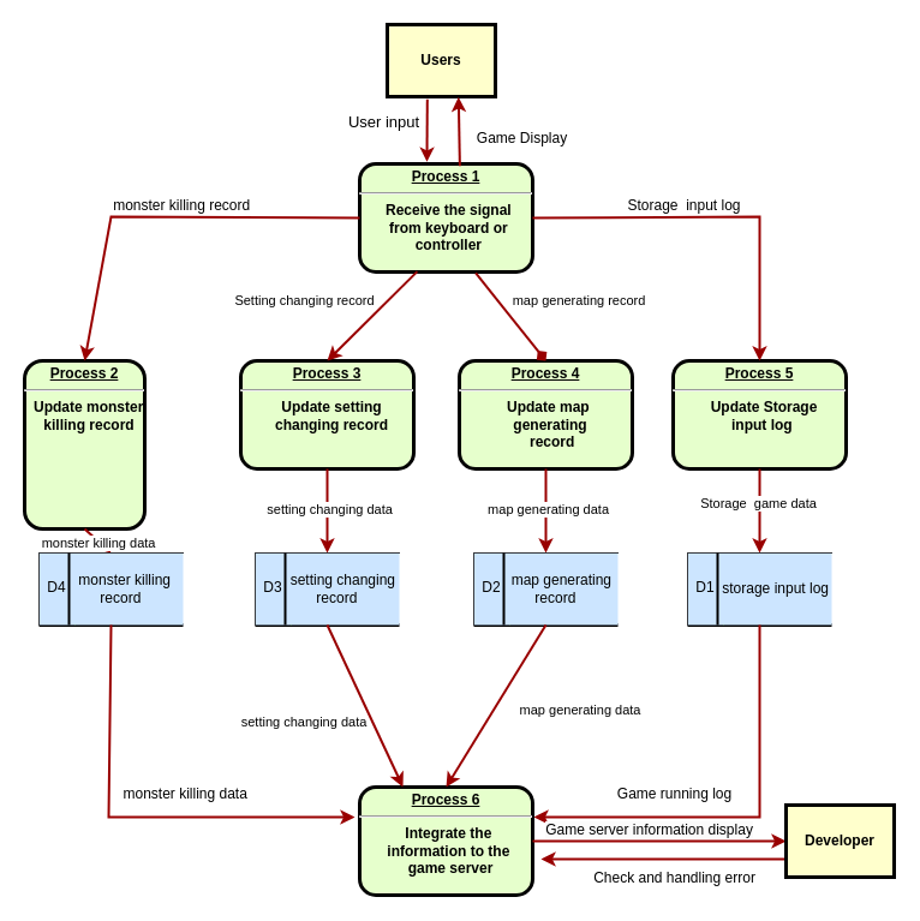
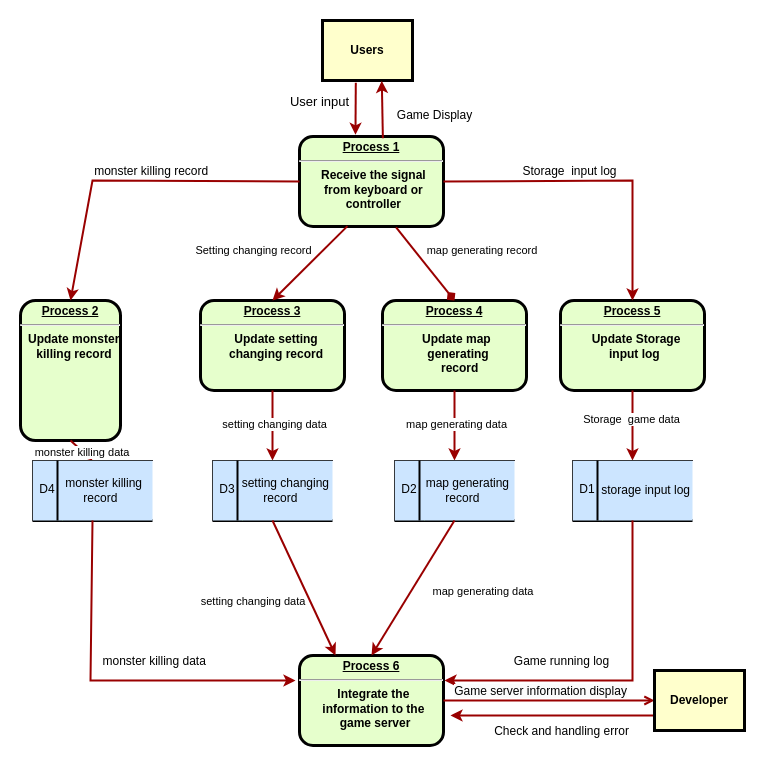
  <mxCell id="0" />
  <mxCell id="1" parent="0" />
  <mxCell id="2" value="&lt;p style=&quot;margin: 0px; margin-top: 4px; text-align: center; text-decoration: underline;&quot;&gt;&lt;strong&gt;Process 1&lt;br&gt;&lt;/strong&gt;&lt;/p&gt;&lt;hr&gt;&lt;p style=&quot;margin: 0px; margin-left: 8px;&quot;&gt;Receive the signal&amp;nbsp;&lt;/p&gt;&lt;p style=&quot;margin: 0px; margin-left: 8px;&quot;&gt;from keyboard or&amp;nbsp;&lt;/p&gt;&lt;p style=&quot;margin: 0px; margin-left: 8px;&quot;&gt;controller&amp;nbsp;&lt;/p&gt;" style="verticalAlign=middle;align=center;overflow=fill;fontSize=12;fontFamily=Helvetica;html=1;rounded=1;fontStyle=1;strokeWidth=3;fillColor=#E6FFCC" vertex="1" parent="1"><mxGeometry x="299" y="136" width="144" height="90" as="geometry" /></mxCell>
  <mxCell id="3" value="Users" style="whiteSpace=wrap;align=center;verticalAlign=middle;fontStyle=1;strokeWidth=3;fillColor=#FFFFCC" vertex="1" parent="1"><mxGeometry x="322" y="20" width="90" height="60" as="geometry" /></mxCell>
  <mxCell id="4" value="" style="edgeStyle=none;noEdgeStyle=1;strokeColor=#990000;strokeWidth=2;entryX=0.361;entryY=-0.019;entryDx=0;entryDy=0;entryPerimeter=0;exitX=0.37;exitY=1.039;exitDx=0;exitDy=0;exitPerimeter=0;" edge="1" parent="1" source="3"><mxGeometry width="100" height="100" relative="1" as="geometry"><mxPoint x="355" y="82" as="sourcePoint" /><mxPoint x="354.984" y="134.29" as="targetPoint" /></mxGeometry></mxCell>
  <mxCell id="5" value="User input" style="edgeLabel;html=1;align=center;verticalAlign=middle;resizable=0;points=[];strokeColor=#36393d;fontFamily=Helvetica;fontSize=13;fontColor=default;fillColor=#cce5ff;" connectable="0" vertex="1" parent="4"><mxGeometry x="-0.094" y="1" relative="1" as="geometry"><mxPoint x="-38" y="-6" as="offset" /></mxGeometry></mxCell>
  <mxCell id="6" value="&lt;p style=&quot;margin: 0px; margin-top: 4px; text-align: center; text-decoration: underline;&quot;&gt;&lt;strong&gt;Process 5&lt;br&gt;&lt;/strong&gt;&lt;/p&gt;&lt;hr&gt;&lt;p style=&quot;margin: 0px; margin-left: 8px;&quot;&gt;Update Storage&lt;/p&gt;&lt;p style=&quot;margin: 0px; margin-left: 8px;&quot;&gt;input log&amp;nbsp;&lt;/p&gt;" style="verticalAlign=middle;align=center;overflow=fill;fontSize=12;fontFamily=Helvetica;html=1;rounded=1;fontStyle=1;strokeWidth=3;fillColor=#E6FFCC" vertex="1" parent="1"><mxGeometry x="560" y="300" width="144" height="90" as="geometry" /></mxCell>
  <mxCell id="7" value="&lt;p style=&quot;margin: 0px; margin-top: 4px; text-align: center; text-decoration: underline;&quot;&gt;&lt;strong&gt;Process 6&lt;br&gt;&lt;/strong&gt;&lt;/p&gt;&lt;hr&gt;&lt;p style=&quot;margin: 0px; margin-left: 8px;&quot;&gt;Integrate the&amp;nbsp;&lt;/p&gt;&lt;p style=&quot;margin: 0px; margin-left: 8px;&quot;&gt;information to the&amp;nbsp;&lt;/p&gt;&lt;p style=&quot;margin: 0px; margin-left: 8px;&quot;&gt;game server&lt;/p&gt;" style="verticalAlign=middle;align=center;overflow=fill;fontSize=12;fontFamily=Helvetica;html=1;rounded=1;fontStyle=1;strokeWidth=3;fillColor=#E6FFCC" vertex="1" parent="1"><mxGeometry x="299" y="655" width="144" height="90" as="geometry" /></mxCell>
  <mxCell id="8" value="&lt;p style=&quot;margin: 0px; margin-top: 4px; text-align: center; text-decoration: underline;&quot;&gt;&lt;strong&gt;Process 2&lt;br&gt;&lt;/strong&gt;&lt;/p&gt;&lt;hr&gt;&lt;p style=&quot;margin: 0px; margin-left: 8px;&quot;&gt;Update monster&amp;nbsp;&lt;/p&gt;&lt;p style=&quot;margin: 0px; margin-left: 8px;&quot;&gt;killing record&lt;/p&gt;" style="verticalAlign=middle;align=center;overflow=fill;fontSize=12;fontFamily=Helvetica;html=1;rounded=1;fontStyle=1;strokeWidth=3;fillColor=#E6FFCC" vertex="1" parent="1"><mxGeometry x="20" y="300" width="100" height="140" as="geometry" /></mxCell>
  <mxCell id="9" value="" style="edgeStyle=none;noEdgeStyle=1;strokeColor=#990000;strokeWidth=2;exitX=0.579;exitY=0.019;exitDx=0;exitDy=0;entryX=0.659;entryY=1.006;entryDx=0;entryDy=0;entryPerimeter=0;exitPerimeter=0;" edge="1" parent="1" source="2" target="3"><mxGeometry width="100" height="100" relative="1" as="geometry"><mxPoint x="379" y="136" as="sourcePoint" /><mxPoint x="380" y="80" as="targetPoint" /><Array as="points" /></mxGeometry></mxCell>
  <mxCell id="10" value="Game Display" style="edgeLabel;html=1;align=center;verticalAlign=middle;resizable=0;points=[];strokeColor=#36393d;fontFamily=Helvetica;fontSize=12;fontColor=default;fillColor=#cce5ff;" connectable="0" vertex="1" parent="9"><mxGeometry x="-0.104" y="3" relative="1" as="geometry"><mxPoint x="55" y="3" as="offset" /></mxGeometry></mxCell>
  <mxCell id="11" value="" style="edgeStyle=none;noEdgeStyle=1;strokeColor=#990000;strokeWidth=2;entryX=0.5;entryY=0;entryDx=0;entryDy=0;exitX=0;exitY=0.5;exitDx=0;exitDy=0;rounded=0;curved=0;" edge="1" parent="1" source="2" target="8"><mxGeometry width="100" height="100" relative="1" as="geometry"><mxPoint x="90" y="181" as="sourcePoint" /><mxPoint x="230" y="320" as="targetPoint" /><Array as="points"><mxPoint x="92" y="180" /></Array></mxGeometry></mxCell>
  <mxCell id="12" value="&amp;nbsp;monster killing record" style="edgeLabel;html=1;align=center;verticalAlign=middle;resizable=0;points=[];fontSize=12;" connectable="0" vertex="1" parent="11"><mxGeometry x="-0.08" y="-2" relative="1" as="geometry"><mxPoint y="-8" as="offset" /></mxGeometry></mxCell>
  <mxCell id="13" value="" style="edgeStyle=none;noEdgeStyle=1;strokeColor=#990000;strokeWidth=2;exitX=1;exitY=0.5;exitDx=0;exitDy=0;entryX=0.5;entryY=0;entryDx=0;entryDy=0;rounded=0;curved=0;" edge="1" parent="1" source="2" target="6"><mxGeometry width="100" height="100" relative="1" as="geometry"><mxPoint x="375" y="226" as="sourcePoint" /><mxPoint x="450" y="330" as="targetPoint" /><Array as="points"><mxPoint x="632" y="180" /></Array></mxGeometry></mxCell>
  <mxCell id="14" value="Storage&amp;nbsp; input log" style="edgeLabel;html=1;align=center;verticalAlign=middle;resizable=0;points=[];fontSize=12;" connectable="0" vertex="1" parent="13"><mxGeometry x="-0.191" y="-2" relative="1" as="geometry"><mxPoint y="-12" as="offset" /></mxGeometry></mxCell>
  <mxCell id="15" value="" style="edgeStyle=none;noEdgeStyle=1;strokeColor=#990000;strokeWidth=2;exitX=0.5;exitY=1;exitDx=0;exitDy=0;entryX=0.5;entryY=0;entryDx=0;entryDy=0;" edge="1" parent="1" source="6" target="22"><mxGeometry width="100" height="100" relative="1" as="geometry"><mxPoint x="470" y="460" as="sourcePoint" /><mxPoint x="520" y="510" as="targetPoint" /><Array as="points" /></mxGeometry></mxCell>
  <mxCell id="16" value="Storage&amp;nbsp; game data" style="edgeLabel;html=1;align=center;verticalAlign=middle;resizable=0;points=[];" connectable="0" vertex="1" parent="15"><mxGeometry x="-0.191" y="-2" relative="1" as="geometry"><mxPoint as="offset" /></mxGeometry></mxCell>
  <mxCell id="17" value="Storage input &#10;log" style="group;align=right;" connectable="0" vertex="1" parent="1"><mxGeometry x="572" y="460" width="120" height="60" as="geometry" /></mxCell>
  <mxCell id="18" value="" style="endArrow=none;html=1;rounded=0;fillColor=#60a917;strokeColor=#2D7600;" edge="1" parent="17"><mxGeometry width="50" height="50" relative="1" as="geometry"><mxPoint as="sourcePoint" /><mxPoint x="120" as="targetPoint" /></mxGeometry></mxCell>
  <mxCell id="19" value="" style="endArrow=none;html=1;rounded=0;fillColor=#60a917;strokeColor=#000000;jumpSize=6;strokeWidth=3;" edge="1" parent="17"><mxGeometry width="50" height="50" relative="1" as="geometry"><mxPoint y="60" as="sourcePoint" /><mxPoint x="120" y="60" as="targetPoint" /></mxGeometry></mxCell>
  <mxCell id="20" value="" style="endArrow=none;html=1;rounded=0;fillColor=#60a917;strokeColor=#2D7600;" edge="1" parent="17"><mxGeometry width="50" height="50" relative="1" as="geometry"><mxPoint y="60" as="sourcePoint" /><mxPoint as="targetPoint" /></mxGeometry></mxCell>
  <mxCell id="21" value="" style="endArrow=none;html=1;rounded=0;fillColor=#60a917;strokeColor=#2D7600;" edge="1" parent="17"><mxGeometry width="50" height="50" relative="1" as="geometry"><mxPoint x="30" y="60" as="sourcePoint" /><mxPoint x="30" as="targetPoint" /></mxGeometry></mxCell>
  <mxCell id="22" value="storage input log" style="shape=partialRectangle;whiteSpace=wrap;html=1;bottom=0;right=0;fillColor=#cce5ff;strokeColor=#36393d;align=right;" vertex="1" parent="17"><mxGeometry width="120" height="60" as="geometry" /></mxCell>
  <mxCell id="23" value="" style="line;strokeWidth=2;direction=south;html=1;" vertex="1" parent="17"><mxGeometry x="20" width="10" height="60" as="geometry" /></mxCell>
  <mxCell id="24" value="D1" style="text;spacingTop=-5;align=center" vertex="1" parent="17"><mxGeometry y="20" width="30" height="20" as="geometry" /></mxCell>
  <mxCell id="25" value="" style="edgeStyle=none;noEdgeStyle=1;strokeColor=#990000;strokeWidth=2;exitX=0.5;exitY=1;exitDx=0;exitDy=0;entryX=0.5;entryY=0;entryDx=0;entryDy=0;" edge="1" parent="1" source="8" target="32"><mxGeometry width="100" height="100" relative="1" as="geometry"><mxPoint x="231.072" y="412.34" as="sourcePoint" /><mxPoint x="220" y="510" as="targetPoint" /><Array as="points" /></mxGeometry></mxCell>
  <mxCell id="26" value="&amp;nbsp;monster killing data" style="edgeLabel;html=1;align=center;verticalAlign=middle;resizable=0;points=[];" connectable="0" vertex="1" parent="25"><mxGeometry x="-0.08" y="-2" relative="1" as="geometry"><mxPoint y="1" as="offset" /></mxGeometry></mxCell>
  <mxCell id="27" value="Storage input &#10;log" style="group;align=right;" connectable="0" vertex="1" parent="1"><mxGeometry x="32" y="460" width="120" height="60" as="geometry" /></mxCell>
  <mxCell id="28" value="" style="endArrow=none;html=1;rounded=0;fillColor=#60a917;strokeColor=#2D7600;" edge="1" parent="27"><mxGeometry width="50" height="50" relative="1" as="geometry"><mxPoint as="sourcePoint" /><mxPoint x="120" as="targetPoint" /></mxGeometry></mxCell>
  <mxCell id="29" value="" style="endArrow=none;html=1;rounded=0;fillColor=#60a917;strokeColor=#000000;jumpSize=6;strokeWidth=3;" edge="1" parent="27"><mxGeometry width="50" height="50" relative="1" as="geometry"><mxPoint y="60" as="sourcePoint" /><mxPoint x="120" y="60" as="targetPoint" /></mxGeometry></mxCell>
  <mxCell id="30" value="" style="endArrow=none;html=1;rounded=0;fillColor=#60a917;strokeColor=#2D7600;" edge="1" parent="27"><mxGeometry width="50" height="50" relative="1" as="geometry"><mxPoint y="60" as="sourcePoint" /><mxPoint as="targetPoint" /></mxGeometry></mxCell>
  <mxCell id="31" value="" style="endArrow=none;html=1;rounded=0;fillColor=#60a917;strokeColor=#2D7600;" edge="1" parent="27"><mxGeometry width="50" height="50" relative="1" as="geometry"><mxPoint x="30" y="60" as="sourcePoint" /><mxPoint x="30" as="targetPoint" /></mxGeometry></mxCell>
  <mxCell id="32" value="&lt;div style=&quot;&quot;&gt;&lt;span style=&quot;background-color: initial;&quot;&gt;&amp;nbsp; &amp;nbsp; &amp;nbsp; &amp;nbsp;monster killing&lt;/span&gt;&lt;/div&gt;&lt;div&gt;&amp;nbsp; &amp;nbsp; &amp;nbsp;record&lt;/div&gt;" style="shape=partialRectangle;whiteSpace=wrap;html=1;bottom=0;right=0;fillColor=#cce5ff;strokeColor=#36393d;align=center;" vertex="1" parent="27"><mxGeometry width="120" height="60" as="geometry" /></mxCell>
  <mxCell id="33" value="" style="line;strokeWidth=2;direction=south;html=1;" vertex="1" parent="27"><mxGeometry x="20" width="10" height="60" as="geometry" /></mxCell>
  <mxCell id="34" value="D4" style="text;spacingTop=-5;align=center" vertex="1" parent="27"><mxGeometry y="20" width="30" height="20" as="geometry" /></mxCell>
  <mxCell id="35" value="" style="edgeStyle=none;noEdgeStyle=1;strokeColor=#990000;strokeWidth=2;exitX=0.5;exitY=1;exitDx=0;exitDy=0;rounded=0;curved=0;" edge="1" parent="1" source="32"><mxGeometry width="100" height="100" relative="1" as="geometry"><mxPoint x="190" y="560" as="sourcePoint" /><mxPoint x="295" y="680" as="targetPoint" /><Array as="points"><mxPoint x="90" y="680" /></Array></mxGeometry></mxCell>
  <mxCell id="36" value="&amp;nbsp;monster killing data" style="edgeLabel;html=1;align=center;verticalAlign=middle;resizable=0;points=[];fontSize=12;" connectable="0" vertex="1" parent="35"><mxGeometry x="-0.08" y="-2" relative="1" as="geometry"><mxPoint x="54" y="-22" as="offset" /></mxGeometry></mxCell>
  <mxCell id="37" value="" style="edgeStyle=none;noEdgeStyle=1;strokeColor=#990000;strokeWidth=2;exitX=0.5;exitY=1;exitDx=0;exitDy=0;rounded=0;curved=0;" edge="1" parent="1" source="22"><mxGeometry width="100" height="100" relative="1" as="geometry"><mxPoint x="630" y="561" as="sourcePoint" /><mxPoint x="444" y="680" as="targetPoint" /><Array as="points"><mxPoint x="632" y="680" /></Array></mxGeometry></mxCell>
  <mxCell id="38" value="Game running log" style="edgeLabel;html=1;align=center;verticalAlign=middle;resizable=0;points=[];strokeColor=#36393d;fontFamily=Helvetica;fontSize=12;fontColor=default;fillColor=#cce5ff;" connectable="0" vertex="1" parent="37"><mxGeometry x="-0.648" y="3" relative="1" as="geometry"><mxPoint x="-75" y="79" as="offset" /></mxGeometry></mxCell>
- <mxCell id="39" value="" style="edgeStyle=none;noEdgeStyle=1;strokeColor=#990000;strokeWidth=2;exitX=1;exitY=0.5;exitDx=0;exitDy=0;entryX=0;entryY=0.5;entryDx=0;entryDy=0;labelBackgroundColor=default;fontColor=default;" edge="1" parent="1" source="7" target="58"><mxGeometry width="100" height="100" relative="1" as="geometry"><mxPoint x="460" y="670" as="sourcePoint" /><mxPoint x="640" y="655" as="targetPoint" /><Array as="points" /></mxGeometry></mxCell>
+ <mxCell id="39" value="" style="edgeStyle=none;noEdgeStyle=1;strokeColor=#990000;strokeWidth=2;exitX=1;exitY=0.5;exitDx=0;exitDy=0;entryX=0;entryY=0.5;entryDx=0;entryDy=0;labelBackgroundColor=default;fontColor=default;endArrow=open;" edge="1" parent="1" source="7" target="58"><mxGeometry width="100" height="100" relative="1" as="geometry"><mxPoint x="460" y="670" as="sourcePoint" /><mxPoint x="640" y="655" as="targetPoint" /><Array as="points" /></mxGeometry></mxCell>
  <mxCell id="40" value="&lt;span style=&quot;background-color: rgb(251, 251, 251);&quot;&gt;Game server information display&lt;/span&gt;" style="edgeLabel;html=1;align=center;verticalAlign=middle;resizable=0;points=[];strokeColor=#36393d;fontFamily=Helvetica;fontSize=12;fontColor=default;fillColor=#cce5ff;" connectable="0" vertex="1" parent="39"><mxGeometry x="-0.088" relative="1" as="geometry"><mxPoint y="-10" as="offset" /></mxGeometry></mxCell>
  <mxCell id="41" value="" style="edgeStyle=none;noEdgeStyle=1;strokeColor=#990000;strokeWidth=2;exitX=0;exitY=0.75;exitDx=0;exitDy=0;" edge="1" parent="1" source="58"><mxGeometry width="100" height="100" relative="1" as="geometry"><mxPoint x="640" y="670" as="sourcePoint" /><mxPoint x="450" y="715" as="targetPoint" /><Array as="points" /></mxGeometry></mxCell>
  <mxCell id="42" value="Check and handling error" style="edgeLabel;html=1;align=center;verticalAlign=middle;resizable=0;points=[];strokeColor=#36393d;fontFamily=Helvetica;fontSize=12;fontColor=default;fillColor=#cce5ff;" connectable="0" vertex="1" parent="41"><mxGeometry x="-0.065" y="-1" relative="1" as="geometry"><mxPoint x="1" y="16" as="offset" /></mxGeometry></mxCell>
  <mxCell id="43" value="&lt;p style=&quot;margin: 0px; margin-top: 4px; text-align: center; text-decoration: underline;&quot;&gt;&lt;strong&gt;Process 4&lt;br&gt;&lt;/strong&gt;&lt;/p&gt;&lt;hr&gt;&lt;p style=&quot;margin: 0px; margin-left: 8px;&quot;&gt;Update map&amp;nbsp;&lt;/p&gt;&lt;p style=&quot;margin: 0px; margin-left: 8px;&quot;&gt;generating&lt;/p&gt;&lt;p style=&quot;margin: 0px; margin-left: 8px;&quot;&gt;&lt;span style=&quot;background-color: initial;&quot;&gt;&amp;nbsp;record&lt;/span&gt;&lt;/p&gt;" style="verticalAlign=middle;align=center;overflow=fill;fontSize=12;fontFamily=Helvetica;html=1;rounded=1;fontStyle=1;strokeWidth=3;fillColor=#E6FFCC" vertex="1" parent="1"><mxGeometry x="382" y="300" width="144" height="90" as="geometry" /></mxCell>
  <mxCell id="44" value="" style="edgeStyle=none;noEdgeStyle=1;strokeColor=#990000;strokeWidth=2;entryX=0.5;entryY=0;entryDx=0;entryDy=0;exitX=0.671;exitY=1.011;exitDx=0;exitDy=0;exitPerimeter=0;endArrow=diamond;" edge="1" parent="1" source="2" target="43"><mxGeometry width="100" height="100" relative="1" as="geometry"><mxPoint x="380" y="226" as="sourcePoint" /><mxPoint x="330" y="371.64" as="targetPoint" /><Array as="points" /></mxGeometry></mxCell>
  <mxCell id="45" value="&amp;nbsp;map generating record" style="edgeLabel;html=1;align=center;verticalAlign=middle;resizable=0;points=[];" connectable="0" vertex="1" parent="44"><mxGeometry x="-0.08" y="-2" relative="1" as="geometry"><mxPoint x="59" y="-12" as="offset" /></mxGeometry></mxCell>
  <mxCell id="46" value="" style="edgeStyle=none;noEdgeStyle=1;strokeColor=#990000;strokeWidth=2;exitX=0.5;exitY=1;exitDx=0;exitDy=0;entryX=0.5;entryY=0;entryDx=0;entryDy=0;" edge="1" parent="1" source="43" target="53"><mxGeometry width="100" height="100" relative="1" as="geometry"><mxPoint x="331.072" y="463.98" as="sourcePoint" /><mxPoint x="320" y="561.64" as="targetPoint" /><Array as="points" /></mxGeometry></mxCell>
  <mxCell id="47" value="&amp;nbsp; map&amp;nbsp;generating data" style="edgeLabel;html=1;align=center;verticalAlign=middle;resizable=0;points=[];" connectable="0" vertex="1" parent="46"><mxGeometry x="-0.08" y="-2" relative="1" as="geometry"><mxPoint y="1" as="offset" /></mxGeometry></mxCell>
  <mxCell id="48" value="Storage input &#10;log" style="group;align=right;" connectable="0" vertex="1" parent="1"><mxGeometry x="394" y="460" width="120" height="60" as="geometry" /></mxCell>
  <mxCell id="49" value="" style="endArrow=none;html=1;rounded=0;fillColor=#60a917;strokeColor=#2D7600;" edge="1" parent="48"><mxGeometry width="50" height="50" relative="1" as="geometry"><mxPoint as="sourcePoint" /><mxPoint x="120" as="targetPoint" /></mxGeometry></mxCell>
  <mxCell id="50" value="" style="endArrow=none;html=1;rounded=0;fillColor=#60a917;strokeColor=#000000;jumpSize=6;strokeWidth=3;" edge="1" parent="48"><mxGeometry width="50" height="50" relative="1" as="geometry"><mxPoint y="60" as="sourcePoint" /><mxPoint x="120" y="60" as="targetPoint" /></mxGeometry></mxCell>
  <mxCell id="51" value="" style="endArrow=none;html=1;rounded=0;fillColor=#60a917;strokeColor=#2D7600;" edge="1" parent="48"><mxGeometry width="50" height="50" relative="1" as="geometry"><mxPoint y="60" as="sourcePoint" /><mxPoint as="targetPoint" /></mxGeometry></mxCell>
  <mxCell id="52" value="" style="endArrow=none;html=1;rounded=0;fillColor=#60a917;strokeColor=#2D7600;" edge="1" parent="48"><mxGeometry width="50" height="50" relative="1" as="geometry"><mxPoint x="30" y="60" as="sourcePoint" /><mxPoint x="30" as="targetPoint" /></mxGeometry></mxCell>
  <mxCell id="53" value="&lt;div style=&quot;&quot;&gt;&lt;span style=&quot;background-color: initial;&quot;&gt;&amp;nbsp; &amp;nbsp; &amp;nbsp; &amp;nbsp; map generating&lt;/span&gt;&lt;/div&gt;&lt;div&gt;&amp;nbsp; &amp;nbsp; &amp;nbsp;record&lt;/div&gt;" style="shape=partialRectangle;whiteSpace=wrap;html=1;bottom=0;right=0;fillColor=#cce5ff;strokeColor=#36393d;align=center;" vertex="1" parent="48"><mxGeometry width="120" height="60" as="geometry" /></mxCell>
  <mxCell id="54" value="" style="line;strokeWidth=2;direction=south;html=1;" vertex="1" parent="48"><mxGeometry x="20" width="10" height="60" as="geometry" /></mxCell>
  <mxCell id="55" value="D2" style="text;spacingTop=-5;align=center" vertex="1" parent="48"><mxGeometry y="20" width="30" height="20" as="geometry" /></mxCell>
  <mxCell id="56" value="" style="edgeStyle=none;noEdgeStyle=1;strokeColor=#990000;strokeWidth=2;exitX=0.5;exitY=1;exitDx=0;exitDy=0;entryX=0.5;entryY=0;entryDx=0;entryDy=0;" edge="1" parent="1" source="53" target="7"><mxGeometry width="100" height="100" relative="1" as="geometry"><mxPoint x="360" y="520" as="sourcePoint" /><mxPoint x="455.936" y="548.36" as="targetPoint" /><Array as="points" /></mxGeometry></mxCell>
  <mxCell id="57" value="&amp;nbsp;map generating data" style="edgeLabel;html=1;align=center;verticalAlign=middle;resizable=0;points=[];" connectable="0" vertex="1" parent="56"><mxGeometry x="-0.08" y="-2" relative="1" as="geometry"><mxPoint x="66" y="9" as="offset" /></mxGeometry></mxCell>
  <mxCell id="58" value="Developer" style="whiteSpace=wrap;align=center;verticalAlign=middle;fontStyle=1;strokeWidth=3;fillColor=#FFFFCC" vertex="1" parent="1"><mxGeometry x="654" y="670" width="90" height="60" as="geometry" /></mxCell>
  <mxCell id="59" value="&lt;p style=&quot;margin: 0px; margin-top: 4px; text-align: center; text-decoration: underline;&quot;&gt;&lt;strong&gt;Process 3&lt;br&gt;&lt;/strong&gt;&lt;/p&gt;&lt;hr&gt;&lt;p style=&quot;margin: 0px; margin-left: 8px;&quot;&gt;Update setting&lt;/p&gt;&lt;p style=&quot;margin: 0px; margin-left: 8px;&quot;&gt;&lt;span style=&quot;background-color: initial;&quot;&gt;changing record&lt;/span&gt;&lt;/p&gt;" style="verticalAlign=middle;align=center;overflow=fill;fontSize=12;fontFamily=Helvetica;html=1;rounded=1;fontStyle=1;strokeWidth=3;fillColor=#E6FFCC" vertex="1" parent="1"><mxGeometry x="200" y="300" width="144" height="90" as="geometry" /></mxCell>
  <mxCell id="60" value="" style="edgeStyle=none;noEdgeStyle=1;strokeColor=#990000;strokeWidth=2;entryX=0.5;entryY=0;entryDx=0;entryDy=0;exitX=0.333;exitY=0.996;exitDx=0;exitDy=0;exitPerimeter=0;" edge="1" parent="1" source="2" target="59"><mxGeometry width="100" height="100" relative="1" as="geometry"><mxPoint x="320" y="252" as="sourcePoint" /><mxPoint x="100" y="540.98" as="targetPoint" /><Array as="points" /></mxGeometry></mxCell>
  <mxCell id="61" value="Setting changing record" style="edgeLabel;html=1;align=center;verticalAlign=middle;resizable=0;points=[];" connectable="0" vertex="1" parent="60"><mxGeometry x="-0.08" y="-2" relative="1" as="geometry"><mxPoint x="-58" y="-9" as="offset" /></mxGeometry></mxCell>
  <mxCell id="62" value="" style="edgeStyle=none;noEdgeStyle=1;strokeColor=#990000;strokeWidth=2;exitX=0.5;exitY=1;exitDx=0;exitDy=0;entryX=0.5;entryY=0;entryDx=0;entryDy=0;" edge="1" parent="1" source="59" target="69"><mxGeometry width="100" height="100" relative="1" as="geometry"><mxPoint x="101.072" y="633.32" as="sourcePoint" /><mxPoint x="90" y="730.98" as="targetPoint" /><Array as="points" /></mxGeometry></mxCell>
  <mxCell id="63" value="&amp;nbsp; setting changing data" style="edgeLabel;html=1;align=center;verticalAlign=middle;resizable=0;points=[];" connectable="0" vertex="1" parent="62"><mxGeometry x="-0.08" y="-2" relative="1" as="geometry"><mxPoint y="1" as="offset" /></mxGeometry></mxCell>
  <mxCell id="64" value="Storage input &#10;log" style="group;align=right;" connectable="0" vertex="1" parent="1"><mxGeometry x="212" y="460" width="120" height="60" as="geometry" /></mxCell>
  <mxCell id="65" value="" style="endArrow=none;html=1;rounded=0;fillColor=#60a917;strokeColor=#2D7600;" edge="1" parent="64"><mxGeometry width="50" height="50" relative="1" as="geometry"><mxPoint as="sourcePoint" /><mxPoint x="120" as="targetPoint" /></mxGeometry></mxCell>
  <mxCell id="66" value="" style="endArrow=none;html=1;rounded=0;fillColor=#60a917;strokeColor=#000000;jumpSize=6;strokeWidth=3;" edge="1" parent="64"><mxGeometry width="50" height="50" relative="1" as="geometry"><mxPoint y="60" as="sourcePoint" /><mxPoint x="120" y="60" as="targetPoint" /></mxGeometry></mxCell>
  <mxCell id="67" value="" style="endArrow=none;html=1;rounded=0;fillColor=#60a917;strokeColor=#2D7600;" edge="1" parent="64"><mxGeometry width="50" height="50" relative="1" as="geometry"><mxPoint y="60" as="sourcePoint" /><mxPoint as="targetPoint" /></mxGeometry></mxCell>
  <mxCell id="68" value="" style="endArrow=none;html=1;rounded=0;fillColor=#60a917;strokeColor=#2D7600;" edge="1" parent="64"><mxGeometry width="50" height="50" relative="1" as="geometry"><mxPoint x="30" y="60" as="sourcePoint" /><mxPoint x="30" as="targetPoint" /></mxGeometry></mxCell>
  <mxCell id="69" value="&lt;div style=&quot;&quot;&gt;&lt;span style=&quot;background-color: initial;&quot;&gt;&amp;nbsp; &amp;nbsp; &amp;nbsp; &amp;nbsp; setting changing&lt;/span&gt;&lt;/div&gt;&lt;div&gt;&amp;nbsp; &amp;nbsp; &amp;nbsp;record&lt;/div&gt;" style="shape=partialRectangle;whiteSpace=wrap;html=1;bottom=0;right=0;fillColor=#cce5ff;strokeColor=#36393d;align=center;" vertex="1" parent="64"><mxGeometry width="120" height="60" as="geometry" /></mxCell>
  <mxCell id="70" value="" style="line;strokeWidth=2;direction=south;html=1;" vertex="1" parent="64"><mxGeometry x="20" width="10" height="60" as="geometry" /></mxCell>
  <mxCell id="71" value="D3" style="text;spacingTop=-5;align=center" vertex="1" parent="64"><mxGeometry y="20" width="30" height="20" as="geometry" /></mxCell>
  <mxCell id="72" value="" style="edgeStyle=none;noEdgeStyle=1;strokeColor=#990000;strokeWidth=2;exitX=0.5;exitY=1;exitDx=0;exitDy=0;entryX=0.25;entryY=0;entryDx=0;entryDy=0;" edge="1" parent="1" source="69" target="7"><mxGeometry width="100" height="100" relative="1" as="geometry"><mxPoint x="130" y="689.34" as="sourcePoint" /><mxPoint x="246.36" y="716.03" as="targetPoint" /><Array as="points" /></mxGeometry></mxCell>
  <mxCell id="73" value="&amp;nbsp;setting changing data" style="edgeLabel;html=1;align=center;verticalAlign=middle;resizable=0;points=[];" connectable="0" vertex="1" parent="72"><mxGeometry x="-0.08" y="-2" relative="1" as="geometry"><mxPoint x="-49" y="17" as="offset" /></mxGeometry></mxCell>
